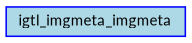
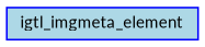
  digraph {
    rankdir=TB
    fontname=Lato
-   n1 [color=blue fillcolor=lightblue fontname=Lato fontsize=10 height=0.2 label=igtl_imgmeta_imgmeta shape=record style=filled width=0.4]
+   n1 [color=blue fillcolor=lightblue fontname=Lato fontsize=10 height=0.2 label=igtl_imgmeta_element shape=record style=filled width=0.4]
  }
